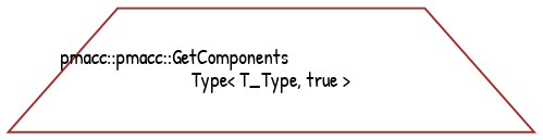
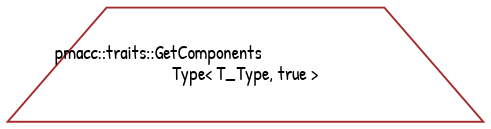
  digraph {
    rankdir=LR
    fontname="Patrick Hand"
-   n1 [color=brown fillcolor=white fontname="Patrick Hand" fontsize=10 height=0.2 label="pmacc::pmacc::GetComponents\lType\< T_Type, true \>" shape=trapezium style=filled width=0.4]
+   n1 [color=brown fillcolor=white fontname="Patrick Hand" fontsize=10 height=0.2 label="pmacc::traits::GetComponents\lType\< T_Type, true \>" shape=trapezium style=filled width=0.4]
  }
